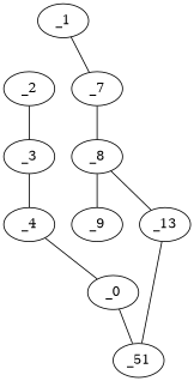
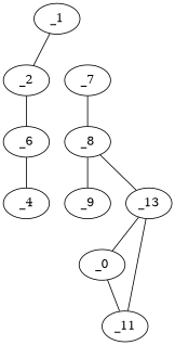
  graph {
    node [charge=0 chem=1 symbol="C  " x=6.3301 y=-1]
    edge [valence=1]
    _2 [y=-0.5]
    _1 [x=5.4641]
-   _3 [y=0.5]
+   _3 [y=0.5 label=_6]
    _4 [x=5.4641 y=1]
    _7 [x=3.7321]
    _8 [chem=5 symbol="S  " x=2.866 y=-0.5]
    n7 [label=_0 x=4.5981 y=0.5]
-   _11 [x=3.7321 y=1 label=_51]
+   _11 [x=3.7321 y=1]
    _9 [chem=2 symbol="O  " x=2]
    n10 [chem=5 label=_13 symbol="S  " x=2.866 y=0.5]
    _2 -- _3 [valence=2]
-   _1 -- _7
+   _1 -- _2
    _3 -- _4
-   _4 -- n7 [valence=2]
+   n10 -- n7 [valence=2]
    _7 -- _8
    _8 -- _9 [valence=2]
    _8 -- n10
    n7 -- _11
    n10 -- _11
  }
